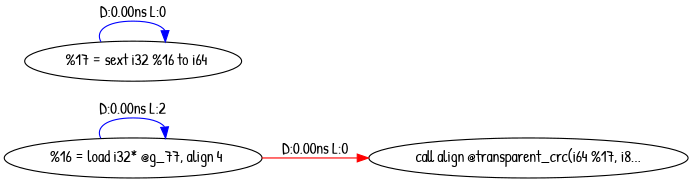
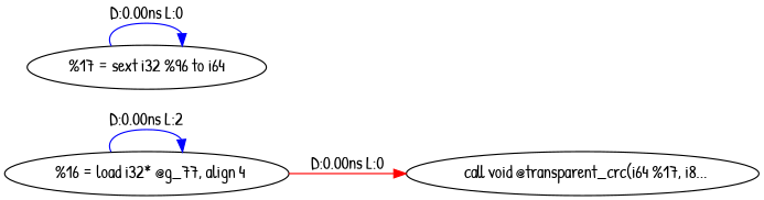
  digraph {
    fontname="Patrick Hand"
    rankdir=LR
    node [fontname="Patrick Hand"]
    edge [color=blue fontname="Patrick Hand"]
    n1 [label="  %16 = load i32* @g_77, align 4"]
-   n2 [label="call align @transparent_crc(i64 %17, i8..."]
-   n3 [label="  %17 = sext i32 %16 to i64"]
+   n2 [label="  call void @transparent_crc(i64 %17, i8..."]
+   n3 [label="%17 = sext i32 %96 to i64"]
    n1 -> n1 [label="D:0.00ns L:2"]
    n1 -> n2 [color=red label="D:0.00ns L:0"]
    n3 -> n3 [label="D:0.00ns L:0"]
  }
